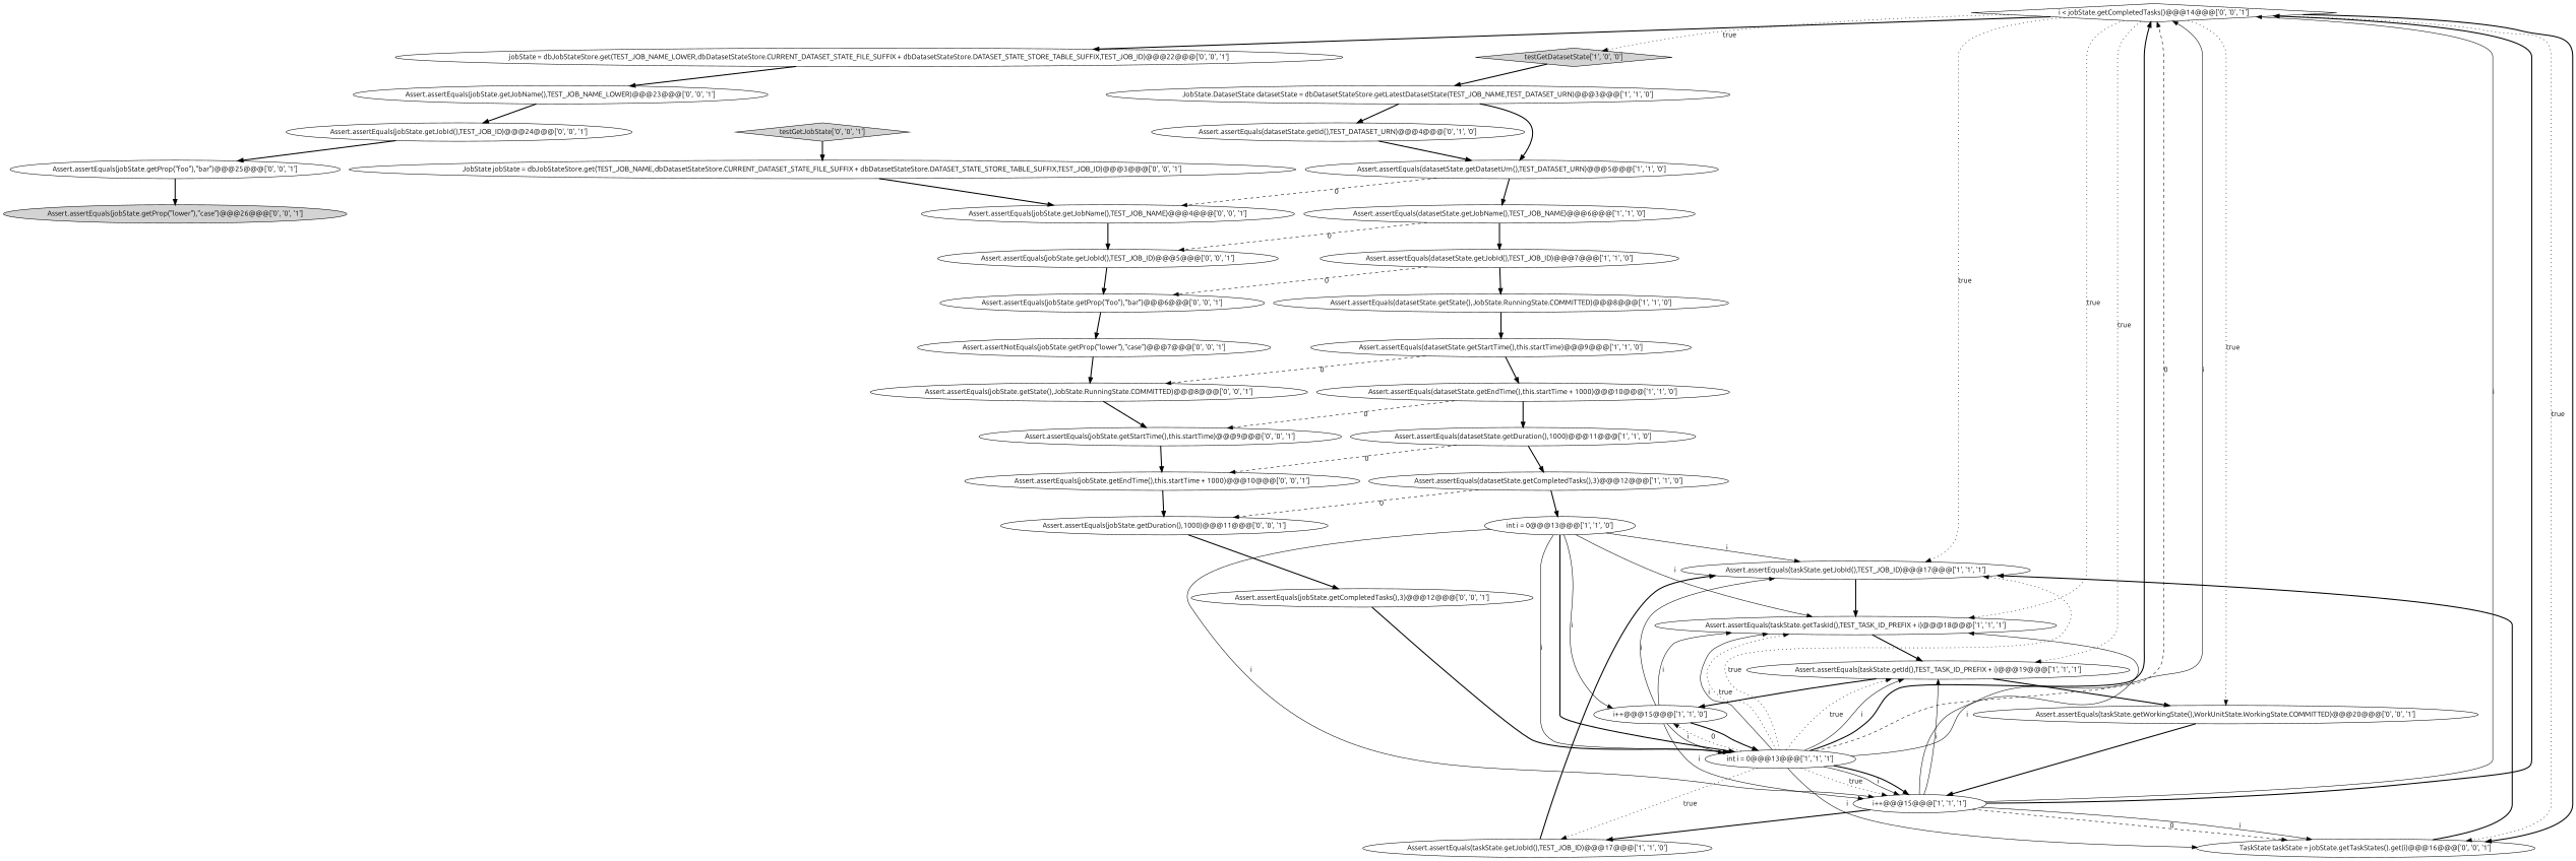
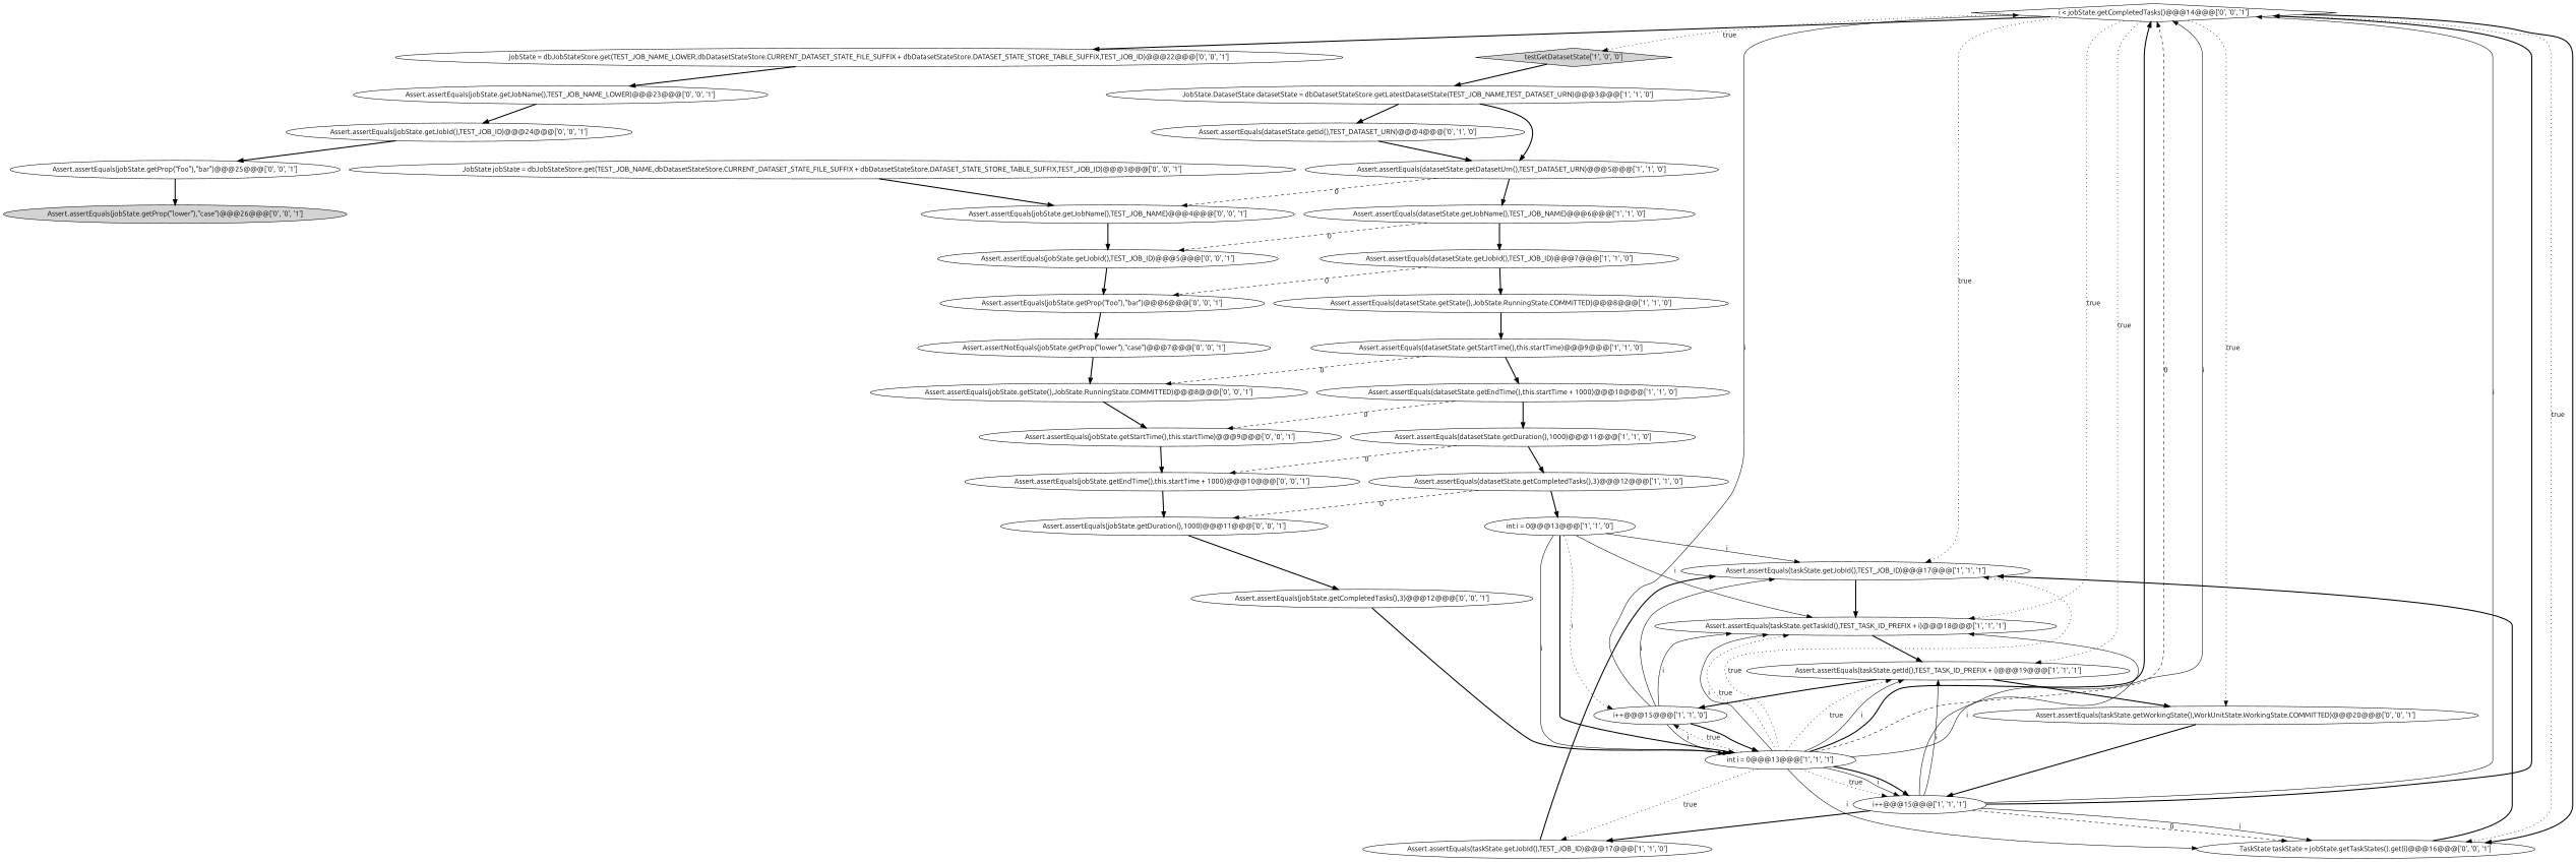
  digraph {
    fontname=Ubuntu
    node [fillcolor=white fontname=Ubuntu shape=ellipse style=filled]
    edge [fontname=Ubuntu style=bold]
    n1 [label="Assert.assertEquals(jobState.getJobId(),TEST_JOB_ID)@@@24@@@['0', '0', '1']"]
    n2 [label="Assert.assertEquals(jobState.getProp(\"foo\"),\"bar\")@@@25@@@['0', '0', '1']"]
    n3 [fillcolor=lightgray label="Assert.assertEquals(jobState.getProp(\"lower\"),\"case\")@@@26@@@['0', '0', '1']"]
    n4 [label="Assert.assertEquals(jobState.getEndTime(),this.startTime + 1000)@@@10@@@['0', '0', '1']"]
    n5 [label="Assert.assertEquals(jobState.getDuration(),1000)@@@11@@@['0', '0', '1']"]
    n6 [label="Assert.assertEquals(jobState.getCompletedTasks(),3)@@@12@@@['0', '0', '1']"]
    n7 [label="Assert.assertEquals(taskState.getJobId(),TEST_JOB_ID)@@@17@@@['1', '1', '1']"]
    n8 [label="Assert.assertEquals(taskState.getTaskId(),TEST_TASK_ID_PREFIX + i)@@@18@@@['1', '1', '1']"]
    n9 [label="Assert.assertEquals(taskState.getId(),TEST_TASK_ID_PREFIX + i)@@@19@@@['1', '1', '1']"]
    n10 [label="Assert.assertEquals(datasetState.getJobId(),TEST_JOB_ID)@@@7@@@['1', '1', '0']"]
    n11 [label="Assert.assertEquals(jobState.getProp(\"foo\"),\"bar\")@@@6@@@['0', '0', '1']"]
    n12 [label="Assert.assertEquals(datasetState.getState(),JobState.RunningState.COMMITTED)@@@8@@@['1', '1', '0']"]
    n13 [label="Assert.assertNotEquals(jobState.getProp(\"lower\"),\"case\")@@@7@@@['0', '0', '1']"]
    n14 [label="Assert.assertEquals(datasetState.getStartTime(),this.startTime)@@@9@@@['1', '1', '0']"]
    n15 [label="int i = 0@@@13@@@['1', '1', '1']"]
    n16 [label="TaskState taskState = jobState.getTaskStates().get(i)@@@16@@@['0', '0', '1']"]
    n17 [label="Assert.assertEquals(taskState.getJobId(),TEST_JOB_ID)@@@17@@@['1', '1', '0']"]
    n18 [label="i < jobState.getCompletedTasks()@@@14@@@['0', '0', '1']" shape=diamond]
    n19 [label="i++@@@15@@@['1', '1', '1']"]
    n20 [label="i++@@@15@@@['1', '1', '0']"]
    n21 [label="Assert.assertEquals(taskState.getWorkingState(),WorkUnitState.WorkingState.COMMITTED)@@@20@@@['0', '0', '1']"]
    n22 [label="jobState = dbJobStateStore.get(TEST_JOB_NAME_LOWER,dbDatasetStateStore.CURRENT_DATASET_STATE_FILE_SUFFIX + dbDatasetStateStore.DATASET_STATE_STORE_TABLE_SUFFIX,TEST_JOB_ID)@@@22@@@['0', '0', '1']"]
    n23 [fillcolor=lightgray label="testGetDatasetState['1', '0', '0']" shape=diamond]
    n24 [label="JobState.DatasetState datasetState = dbDatasetStateStore.getLatestDatasetState(TEST_JOB_NAME,TEST_DATASET_URN)@@@3@@@['1', '1', '0']"]
    n25 [label="Assert.assertEquals(datasetState.getId(),TEST_DATASET_URN)@@@4@@@['0', '1', '0']"]
    n26 [label="Assert.assertEquals(datasetState.getDatasetUrn(),TEST_DATASET_URN)@@@5@@@['1', '1', '0']"]
    n27 [label="Assert.assertEquals(datasetState.getJobName(),TEST_JOB_NAME)@@@6@@@['1', '1', '0']"]
    n28 [label="Assert.assertEquals(jobState.getJobName(),TEST_JOB_NAME)@@@4@@@['0', '0', '1']"]
    n29 [label="int i = 0@@@13@@@['1', '1', '0']"]
    n30 [label="Assert.assertEquals(jobState.getState(),JobState.RunningState.COMMITTED)@@@8@@@['0', '0', '1']"]
    n31 [label="Assert.assertEquals(datasetState.getEndTime(),this.startTime + 1000)@@@10@@@['1', '1', '0']"]
    n32 [label="Assert.assertEquals(jobState.getStartTime(),this.startTime)@@@9@@@['0', '0', '1']"]
    n33 [label="Assert.assertEquals(datasetState.getDuration(),1000)@@@11@@@['1', '1', '0']"]
    n34 [label="Assert.assertEquals(jobState.getJobName(),TEST_JOB_NAME_LOWER)@@@23@@@['0', '0', '1']"]
    n35 [label="Assert.assertEquals(datasetState.getCompletedTasks(),3)@@@12@@@['1', '1', '0']"]
    n36 [label="Assert.assertEquals(jobState.getJobId(),TEST_JOB_ID)@@@5@@@['0', '0', '1']"]
    n37 [label="JobState jobState = dbJobStateStore.get(TEST_JOB_NAME,dbDatasetStateStore.CURRENT_DATASET_STATE_FILE_SUFFIX + dbDatasetStateStore.DATASET_STATE_STORE_TABLE_SUFFIX,TEST_JOB_ID)@@@3@@@['0', '0', '1']"]
-   n38 [fillcolor=lightgray label="testGetJobState['0', '0', '1']" shape=diamond]
    n1 -> n2
    n2 -> n3
    n4 -> n5
    n5 -> n6
    n6 -> n15
    n7 -> n8
    n8 -> n9
    n9 -> n20
    n9 -> n21
    n10 -> n11 [label=0 style=dashed]
    n10 -> n12
    n11 -> n13
    n12 -> n14
    n13 -> n30
    n14 -> n30 [label=0 style=dashed]
    n14 -> n31
    n15 -> n7 [label=true style=dotted]
    n15 -> n8 [label=true style=dotted]
    n15 -> n8 [label=i style=solid]
    n15 -> n9 [label=i style=solid]
    n15 -> n9 [label=true style=dotted]
    n15 -> n16 [label=i style=solid]
    n15 -> n17 [label=true style=dotted]
    n15 -> n18
    n15 -> n18 [label=0 style=dashed]
    n15 -> n18 [label=i style=solid]
    n15 -> n19
    n15 -> n19 [label=true style=dotted]
    n15 -> n19 [label=i style=solid]
-   n15 -> n20 [label=0 style=dotted]
+   n15 -> n20 [label=true style=dotted]
    n16 -> n7
    n17 -> n7
    n18 -> n7 [label=true style=dotted]
    n18 -> n8 [label=true style=dotted]
    n18 -> n9 [label=true style=dotted]
    n18 -> n16 [label=true style=dotted]
    n18 -> n16
    n18 -> n21 [label=true style=dotted]
    n18 -> n22
    n18 -> n23 [label=true style=dotted]
    n19 -> n8 [label=i style=solid]
    n19 -> n9 [label=i style=solid]
    n19 -> n16 [label=0 style=dashed]
    n19 -> n16 [label=i style=solid]
    n19 -> n17
    n19 -> n18 [label=i style=solid]
    n19 -> n18
    n20 -> n7 [label=i style=solid]
    n20 -> n8 [label=i style=solid]
    n20 -> n15 [label=i style=solid]
    n20 -> n15
-   n20 -> n19 [label=i style=solid]
+   n20 -> n18 [label=i style=solid]
    n21 -> n19
    n22 -> n34
    n23 -> n24
    n24 -> n25
    n24 -> n26
    n25 -> n26
    n26 -> n27
    n26 -> n28 [label=0 style=dashed]
    n27 -> n10
    n27 -> n36 [label=0 style=dashed]
    n28 -> n36
    n29 -> n7 [label=i style=solid]
    n29 -> n8 [label=i style=solid]
    n29 -> n15 [label=i style=solid]
    n29 -> n15
-   n29 -> n19 [label=i style=solid]
-   n29 -> n20 [label=i style=solid]
+   n29 -> n20 [label=i style=dotted]
    n30 -> n32
    n31 -> n32 [label=0 style=dashed]
    n31 -> n33
    n32 -> n4
    n33 -> n4 [label=0 style=dashed]
    n33 -> n35
    n34 -> n1
    n35 -> n5 [label=0 style=dashed]
    n35 -> n29
    n36 -> n11
    n37 -> n28
-   n38 -> n37
  }
